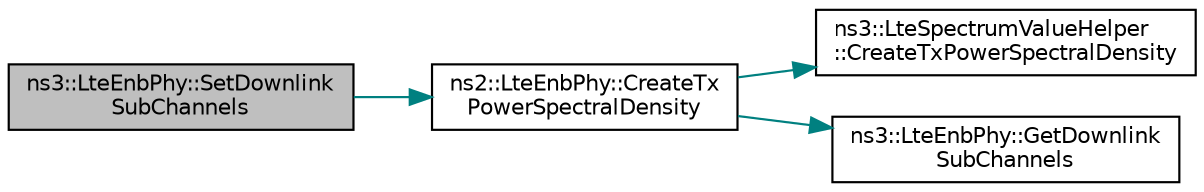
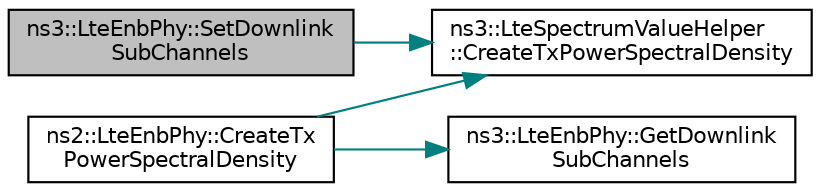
  digraph {
    rankdir=LR
    node [color=black fillcolor=white fontname=Helvetica fontsize=10 shape=record style=filled]
    edge [color=teal fontname=Helvetica fontsize=10 labelfontname=Helvetica labelfontsize=10 style=solid]
    n1 [fillcolor=grey75 fontcolor=black height=0.2 label="ns3::LteEnbPhy::SetDownlink\lSubChannels" width=0.4]
    n2 [height=0.2 label="ns2::LteEnbPhy::CreateTx\lPowerSpectralDensity" width=0.4]
    n3 [height=0.2 label="ns3::LteSpectrumValueHelper\l::CreateTxPowerSpectralDensity" width=0.4]
    n4 [height=0.2 label="ns3::LteEnbPhy::GetDownlink\lSubChannels" width=0.4]
-   n1 -> n2
+   n1 -> n3
    n2 -> n3
    n2 -> n4
  }
